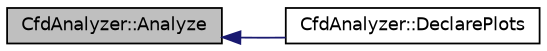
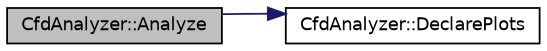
  digraph {
    rankdir=LR
    node [color=black fontname=Helvetica fontsize=10 shape=record style=filled]
    n1 [fillcolor=grey75 fontcolor=black height=0.2 label="CfdAnalyzer::Analyze" width=0.4]
    n2 [fillcolor=white height=0.2 label="CfdAnalyzer::DeclarePlots" width=0.4]
-   n1 -> n2 [color=midnightblue dir=back fontname=Helvetica fontsize=10 labelfontname=Helvetica labelfontsize=10 style=solid]
+   n2 -> n1 [color=midnightblue dir=back fontname=Helvetica fontsize=10 labelfontname=Helvetica labelfontsize=10 style=solid]
  }
